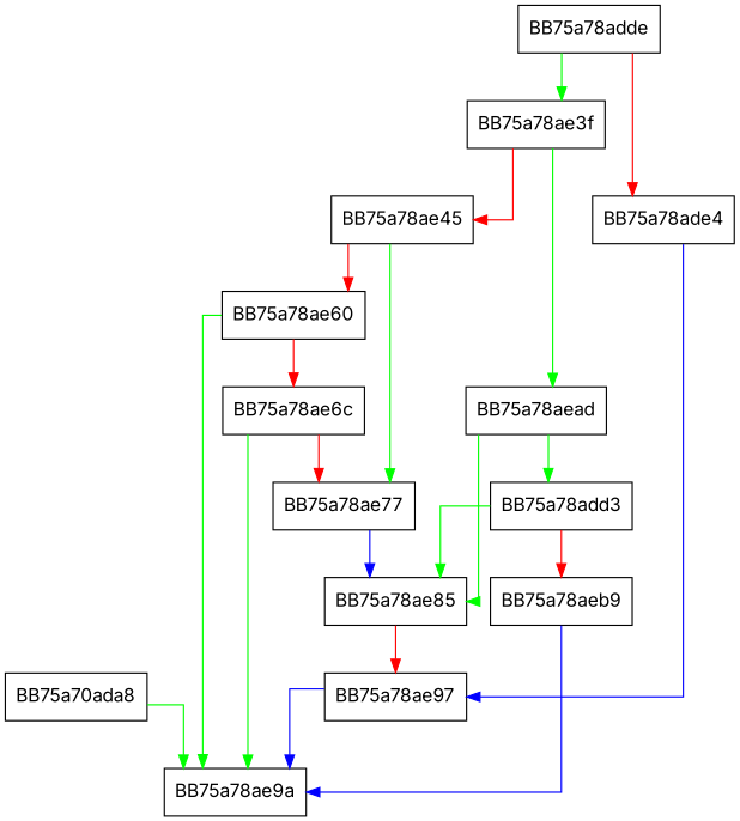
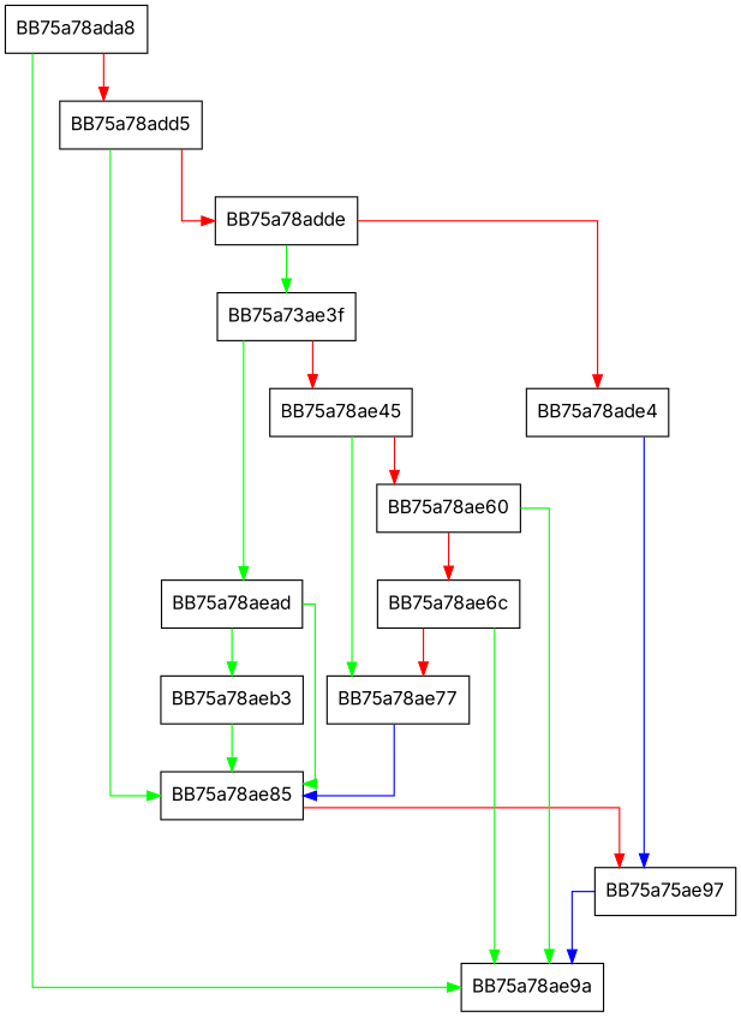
  digraph {
    fontname=Inter
    splines=ortho
    node [fontname=Inter shape=box]
    edge [color=green fontname=Inter]
-   BB75a78ada8 [label=BB75a70ada8]
+   BB75a78ada8
    BB75a78ae9a
+   BB75a78add5
    BB75a78ae85
    BB75a78adde
-   BB75a78ae97
-   BB75a78ae3f
+   BB75a78ae97 [label=BB75a75ae97]
+   BB75a78ae3f [label=BB75a73ae3f]
    BB75a78ade4
    BB75a78aead
    BB75a78ae45
-   BB75a78aeb3 [label=BB75a78add3]
+   BB75a78aeb3
    BB75a78ae77
    BB75a78ae60
-   BB75a78aeb9
    BB75a78ae6c
    BB75a78ada8 -> BB75a78ae9a
+   BB75a78ada8 -> BB75a78add5 [color=red]
+   BB75a78add5 -> BB75a78ae85
+   BB75a78add5 -> BB75a78adde [color=red]
    BB75a78ae85 -> BB75a78ae97 [color=red]
    BB75a78adde -> BB75a78ae3f
    BB75a78adde -> BB75a78ade4 [color=red]
    BB75a78ae97 -> BB75a78ae9a [color=blue]
    BB75a78ae3f -> BB75a78aead
    BB75a78ae3f -> BB75a78ae45 [color=red]
    BB75a78ade4 -> BB75a78ae97 [color=blue]
    BB75a78aead -> BB75a78ae85
    BB75a78aead -> BB75a78aeb3
    BB75a78ae45 -> BB75a78ae77
    BB75a78ae45 -> BB75a78ae60 [color=red]
    BB75a78aeb3 -> BB75a78ae85
-   BB75a78aeb3 -> BB75a78aeb9 [color=red]
    BB75a78ae77 -> BB75a78ae85 [color=blue]
    BB75a78ae60 -> BB75a78ae9a
    BB75a78ae60 -> BB75a78ae6c [color=red]
-   BB75a78aeb9 -> BB75a78ae9a [color=blue]
    BB75a78ae6c -> BB75a78ae9a
    BB75a78ae6c -> BB75a78ae77 [color=red]
  }
